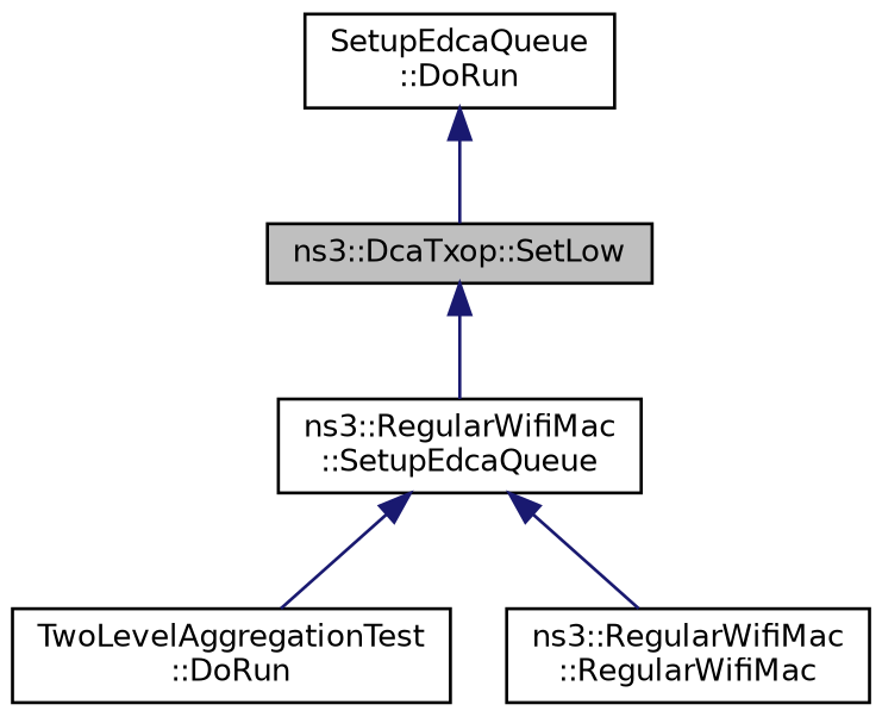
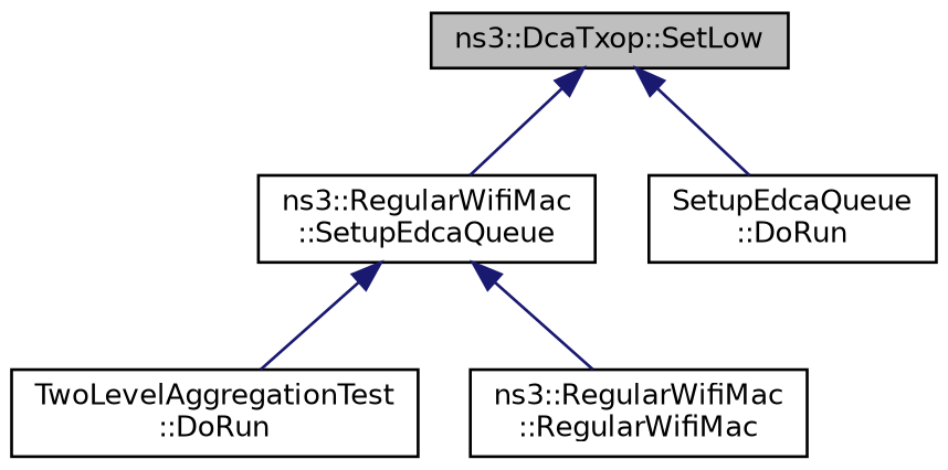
  digraph {
    fontname="DejaVu Sans"
    rankdir=TB
    node [color=black fillcolor=white fontname="DejaVu Sans" fontsize=10 shape=record style=filled]
    edge [color=midnightblue dir=back fontname="DejaVu Sans" fontsize=10 labelfontname=Helvetica labelfontsize=10 style=solid]
    n1 [fillcolor=grey75 fontcolor=black height=0.2 label="ns3::DcaTxop::SetLow" width=0.4]
    n2 [height=0.2 label="ns3::RegularWifiMac\l::SetupEdcaQueue" width=0.4]
    n3 [height=0.2 label="SetupEdcaQueue\l::DoRun" width=0.4]
    n4 [height=0.2 label="TwoLevelAggregationTest\l::DoRun" width=0.4]
    n5 [height=0.2 label="ns3::RegularWifiMac\l::RegularWifiMac" width=0.4]
    n1 -> n2
-   n3 -> n1
+   n1 -> n3
    n2 -> n4
    n2 -> n5
  }
